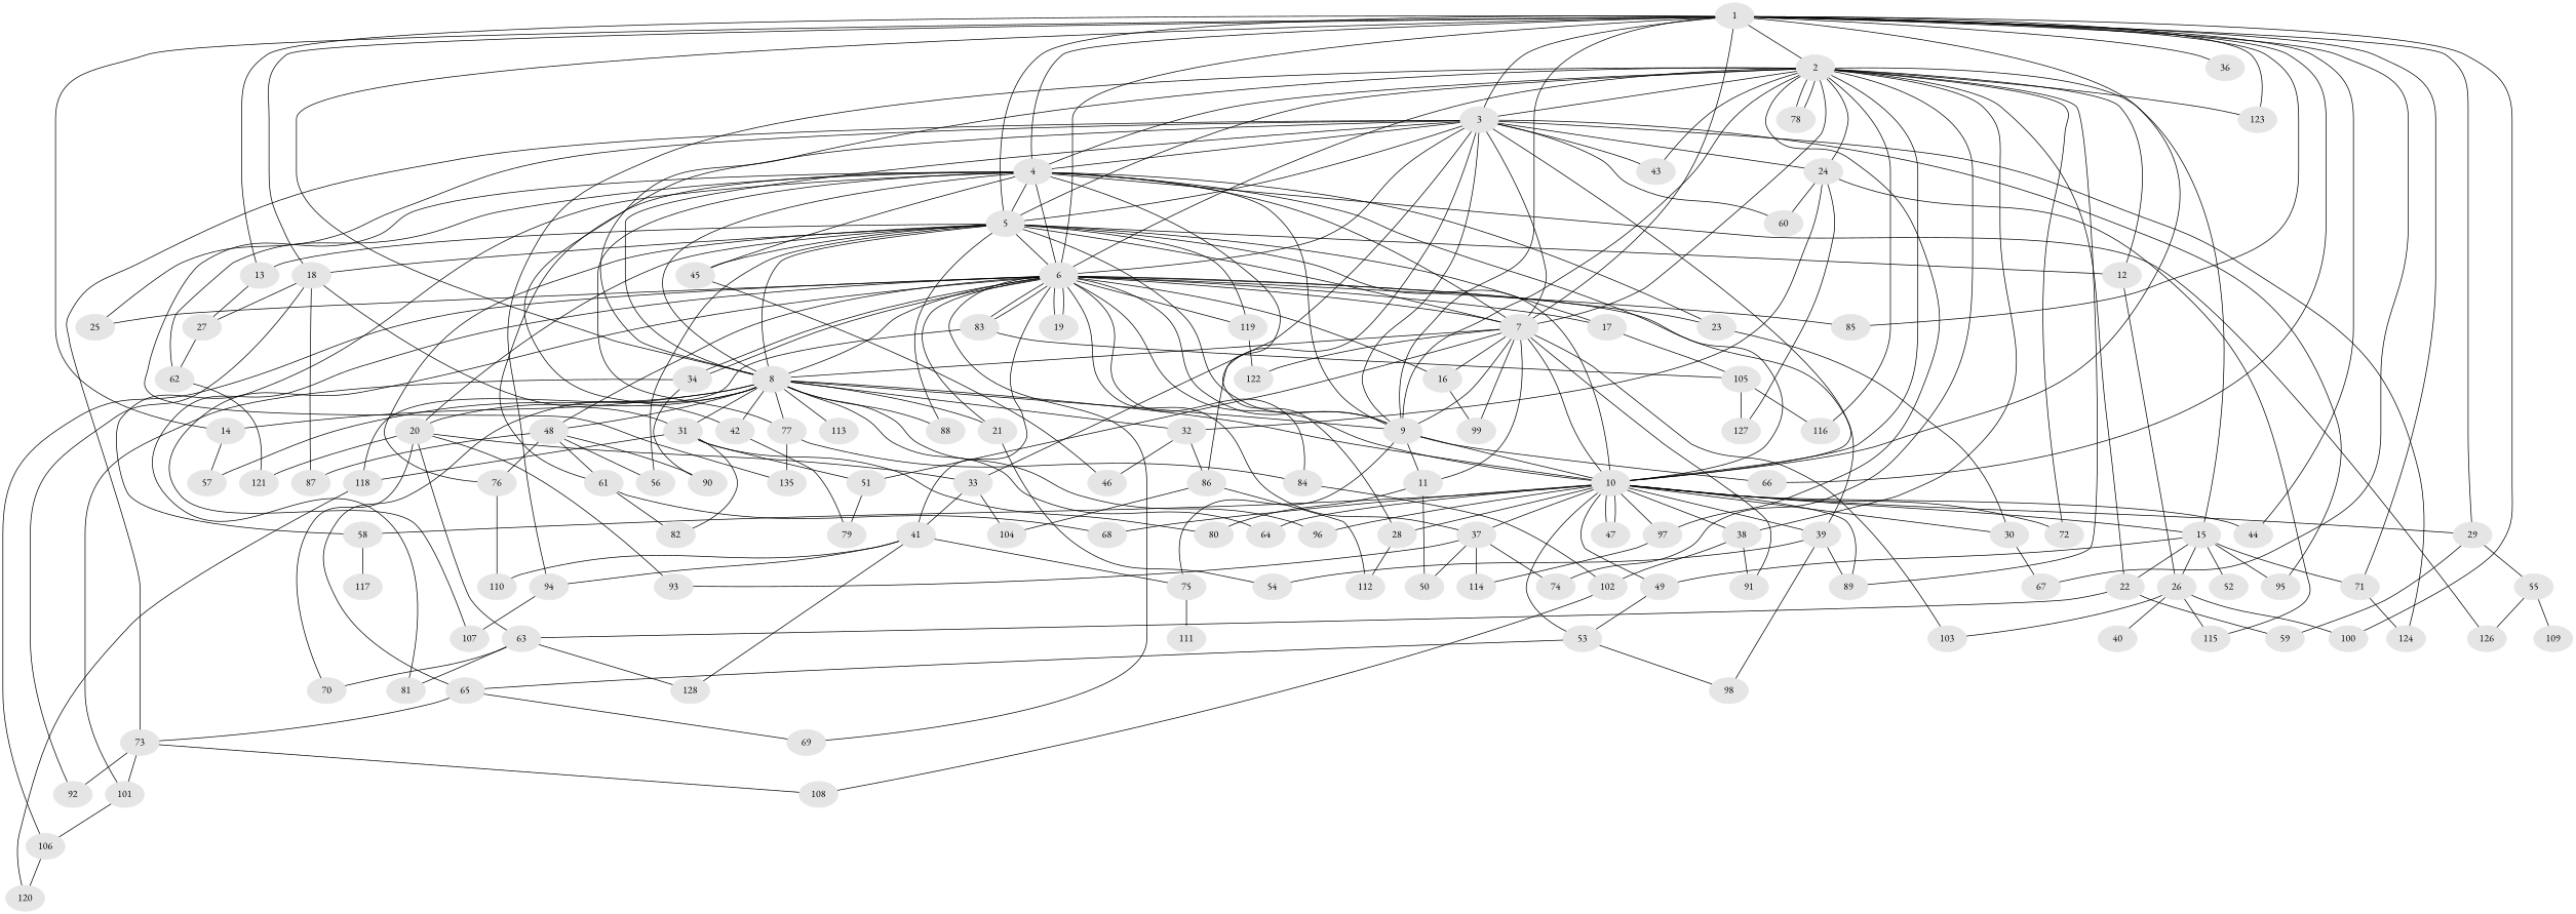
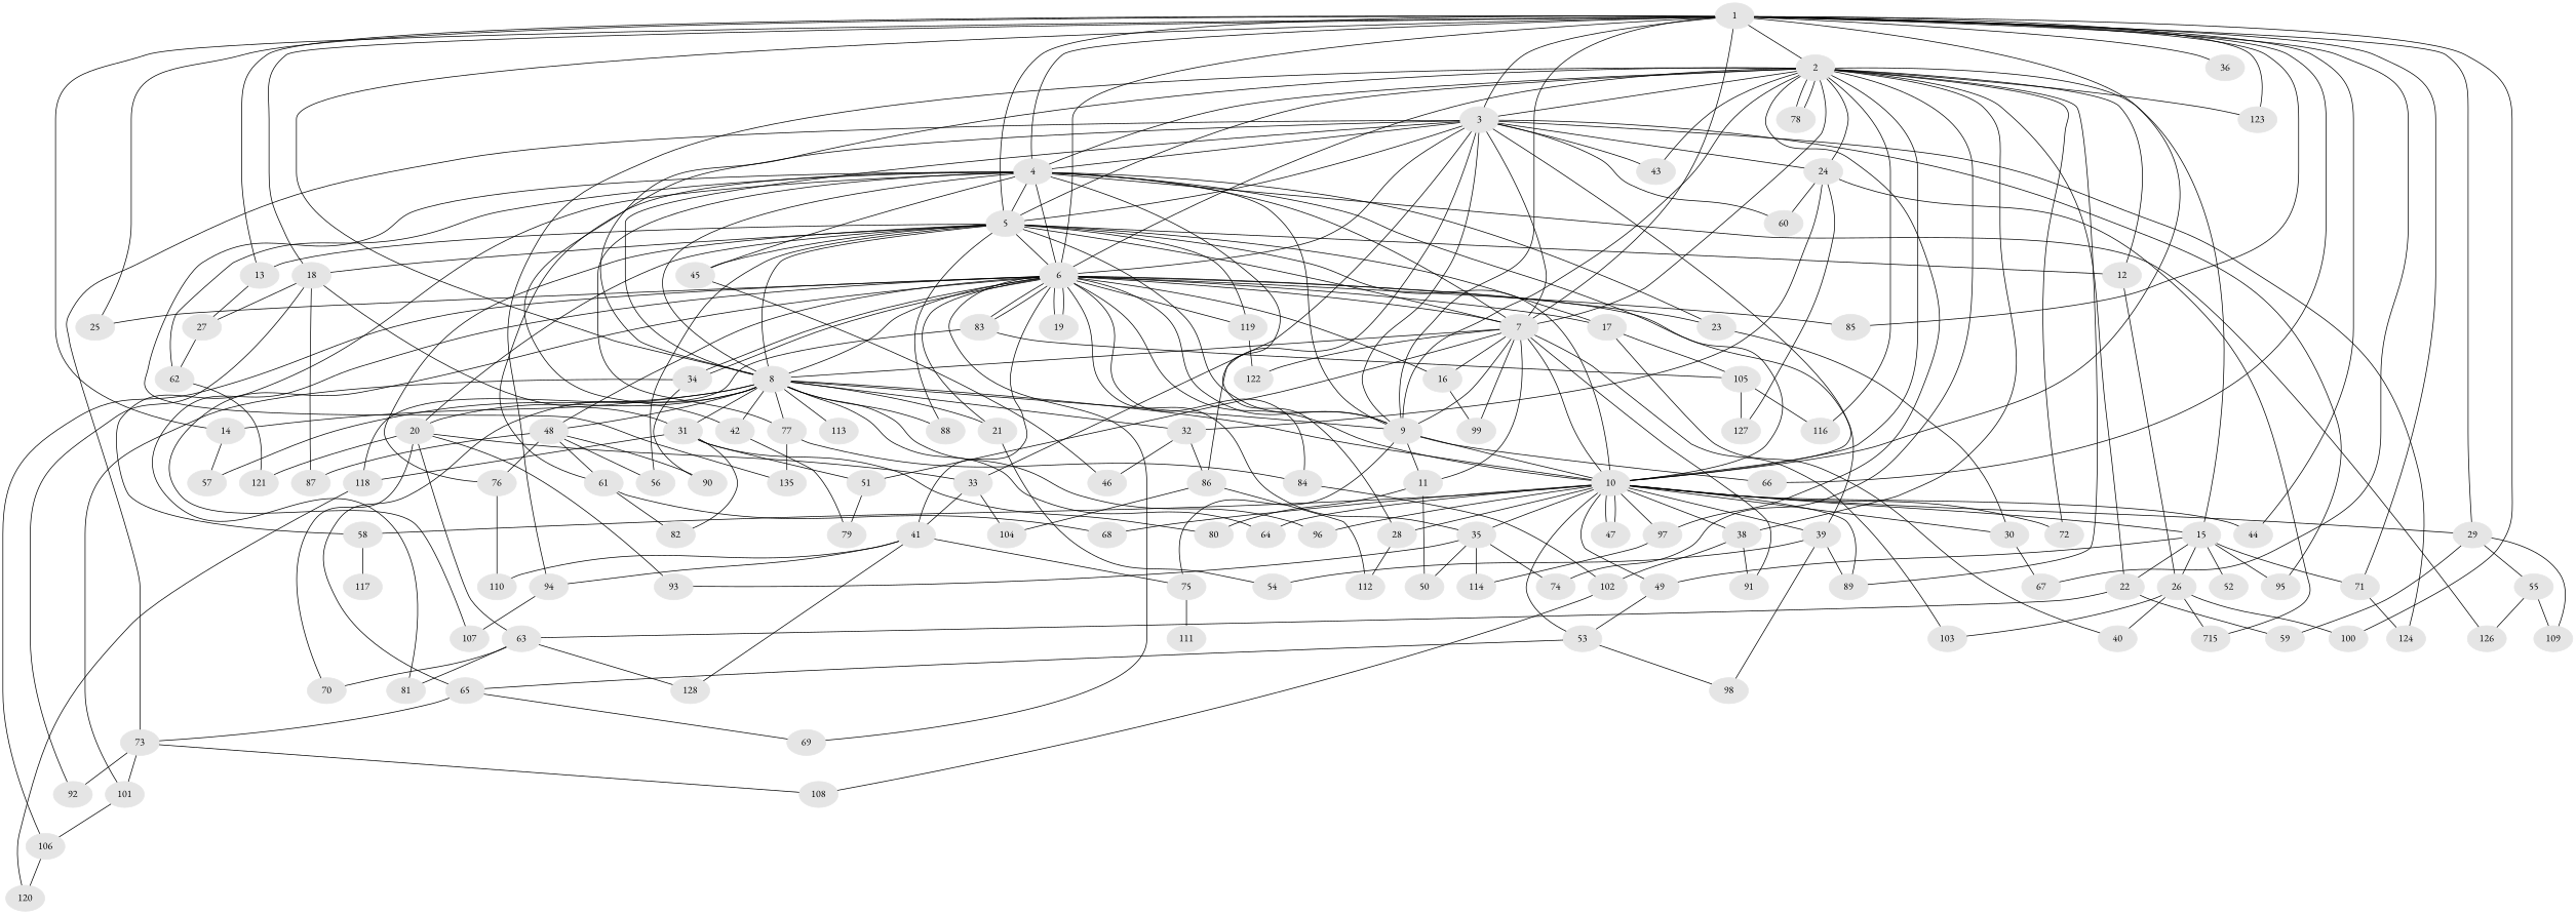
  graph {
    fontname="EB Garamond"
    node [color=gray90 fontname="EB Garamond" style=filled]
    edge [fontname="EB Garamond"]
    1
    2
    3
    4
    5
    6
    7
    8
    9
    10
    13
    14
    18
    29
    36
    44
    66
    67
    71
    85
    100
    123
    12
    15
    22
    24
    38
    43
    72
    74
    78
    89
    94
    97
    116
    25
    33
    42
    60
    73
    86
    95
    124
    23
    28
    45
    58
    61
    62
    77
    n51 [label=135]
    126
    17
    20
    56
    76
    88
    119
    16
    19
    21
    34
-   37
+   37 [label=35]
    39
    41
    48
    69
    81
    83
    84
    106
    107
    11
    51
    91
    99
    103
    122
    113
    31
    32
    57
    64
    65
    96
    75
    30
    47
    49
    53
    68
    27
    87
    92
    55
    59
    109
    26
    52
    63
-   115
+   115 [label=715]
    127
    102
    114
    104
    79
    101
    108
    112
    46
    117
    82
    121
    40
    105
    70
    93
    110
    54
    90
    50
    98
    128
    118
    120
    80
    111
    1 -- 2
    1 -- 3
    1 -- 4
    1 -- 5
    1 -- 6
    1 -- 7
    1 -- 8
    1 -- 9
    1 -- 10
    1 -- 13
    1 -- 14
    1 -- 18
    1 -- 29
    1 -- 36
    1 -- 44
    1 -- 66
    1 -- 67
    1 -- 71
    1 -- 85
    1 -- 100
    1 -- 123
    2 -- 3
    2 -- 4
    2 -- 5
    2 -- 6
    2 -- 7
    2 -- 8
    2 -- 9
    2 -- 10
    2 -- 123
    2 -- 12
    2 -- 15
    2 -- 22
    2 -- 24
    2 -- 38
    2 -- 43
    2 -- 72
    2 -- 74
    2 -- 78
    2 -- 78
    2 -- 89
    2 -- 94
    2 -- 97
    2 -- 116
    3 -- 4
    3 -- 5
    3 -- 6
    3 -- 7
    3 -- 8
    3 -- 9
    3 -- 10
    3 -- 24
    3 -- 43
-   3 -- 25
+   1 -- 25
    3 -- 33
    3 -- 42
    3 -- 60
    3 -- 73
    3 -- 86
    3 -- 95
    3 -- 124
    4 -- 5
    4 -- 6
    4 -- 7
    4 -- 8
    4 -- 9
    4 -- 10
    4 -- 23
    4 -- 28
    4 -- 45
    4 -- 58
    4 -- 61
    4 -- 62
    4 -- 77
    4 -- n51
    4 -- 126
    5 -- 6
    5 -- 7
    5 -- 8
    5 -- 9
    5 -- 10
    5 -- 13
    5 -- 18
    5 -- 12
    5 -- 45
    5 -- 17
    5 -- 20
    5 -- 56
    5 -- 76
    5 -- 88
    5 -- 119
    6 -- 7
    6 -- 8
    6 -- 9
    6 -- 10
    6 -- 85
    6 -- 25
    6 -- 23
    6 -- 17
    6 -- 119
    6 -- 16
    6 -- 19
    6 -- 19
    6 -- 21
    6 -- 34
    6 -- 34
    6 -- 37
    6 -- 39
    6 -- 41
    6 -- 48
    6 -- 69
    6 -- 81
    6 -- 83
    6 -- 83
    6 -- 84
    6 -- 106
    6 -- 107
    7 -- 8
    7 -- 9
    7 -- 10
    7 -- 16
    7 -- 11
    7 -- 51
    7 -- 91
    7 -- 99
    7 -- 103
    7 -- 122
    8 -- 9
    8 -- 10
    8 -- 14
    8 -- 42
    8 -- 77
    8 -- 20
    8 -- 88
    8 -- 21
    8 -- 48
    8 -- 113
    8 -- 31
    8 -- 32
    8 -- 57
    8 -- 64
    8 -- 65
    8 -- 96
    9 -- 10
    9 -- 66
    9 -- 11
    9 -- 75
    10 -- 29
    10 -- 44
    10 -- 15
    10 -- 38
    10 -- 72
    10 -- 89
    10 -- 97
    10 -- 28
    10 -- 58
    10 -- 37
    10 -- 39
    10 -- 64
    10 -- 96
    10 -- 30
    10 -- 47
    10 -- 47
    10 -- 49
    10 -- 53
    10 -- 68
    13 -- 27
    14 -- 57
    18 -- 31
    18 -- 27
    18 -- 87
    18 -- 92
    29 -- 55
    29 -- 59
+   29 -- 109
    71 -- 124
    12 -- 26
    15 -- 71
    15 -- 22
    15 -- 95
    15 -- 49
    15 -- 26
    15 -- 52
    22 -- 59
    22 -- 63
    24 -- 60
    24 -- 32
    24 -- 115
    24 -- 127
    38 -- 91
    38 -- 102
    94 -- 107
    97 -- 114
    33 -- 41
    33 -- 104
    42 -- 79
    73 -- 92
    73 -- 101
    73 -- 108
    86 -- 104
    86 -- 112
    23 -- 30
    28 -- 112
    45 -- 46
    58 -- 117
    61 -- 68
    61 -- 82
    62 -- 121
    77 -- n51
    77 -- 84
+   17 -- 40
    17 -- 105
    20 -- 33
    20 -- 63
    20 -- 121
    20 -- 70
    20 -- 93
    76 -- 110
    119 -- 122
    16 -- 99
    21 -- 54
    34 -- 101
    34 -- 90
    37 -- 74
    37 -- 114
    37 -- 93
    37 -- 50
    39 -- 89
    39 -- 54
    39 -- 98
    41 -- 94
    41 -- 75
    41 -- 110
    41 -- 128
    48 -- 61
    48 -- 56
    48 -- 76
    48 -- 87
    48 -- 90
    83 -- 105
    83 -- 118
    84 -- 102
    106 -- 120
    11 -- 50
    11 -- 80
    51 -- 79
    31 -- 51
    31 -- 82
    31 -- 118
    31 -- 80
    32 -- 86
    32 -- 46
    65 -- 73
    65 -- 69
    75 -- 111
    30 -- 67
    49 -- 53
    53 -- 65
    53 -- 98
    27 -- 62
    55 -- 126
    55 -- 109
    26 -- 100
    26 -- 103
    26 -- 115
    26 -- 40
    63 -- 81
    63 -- 70
    63 -- 128
    102 -- 108
    101 -- 106
    105 -- 116
    105 -- 127
    118 -- 120
  }
